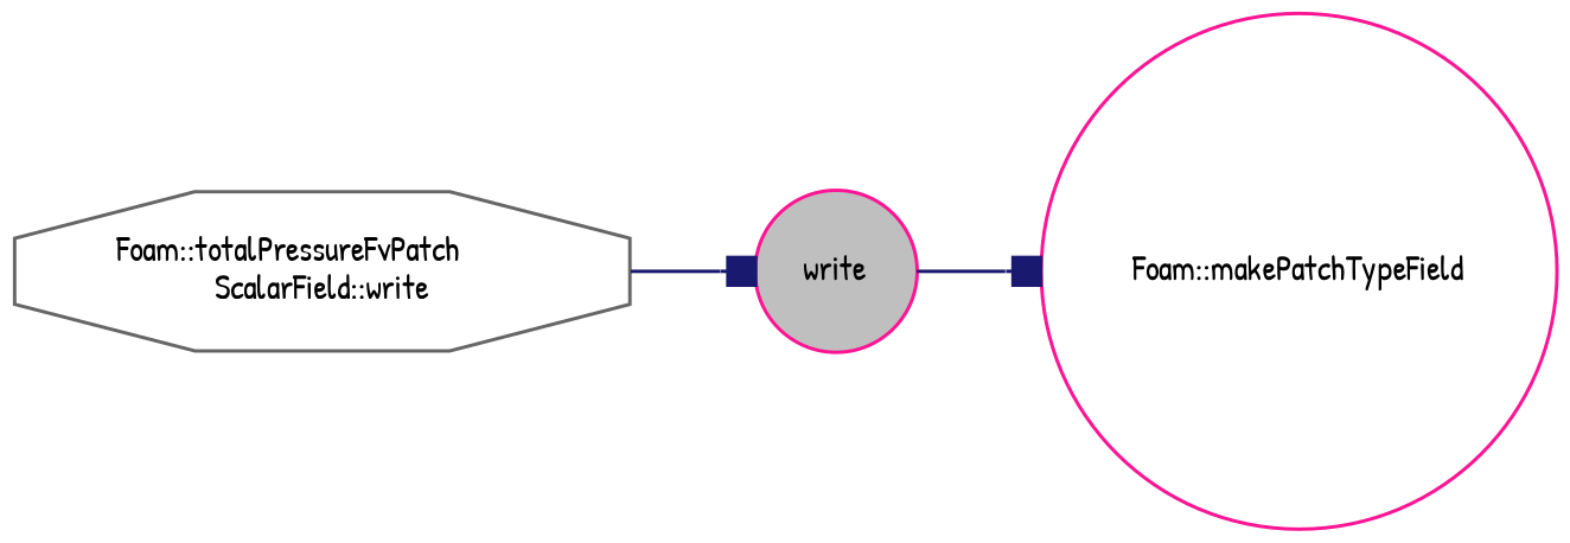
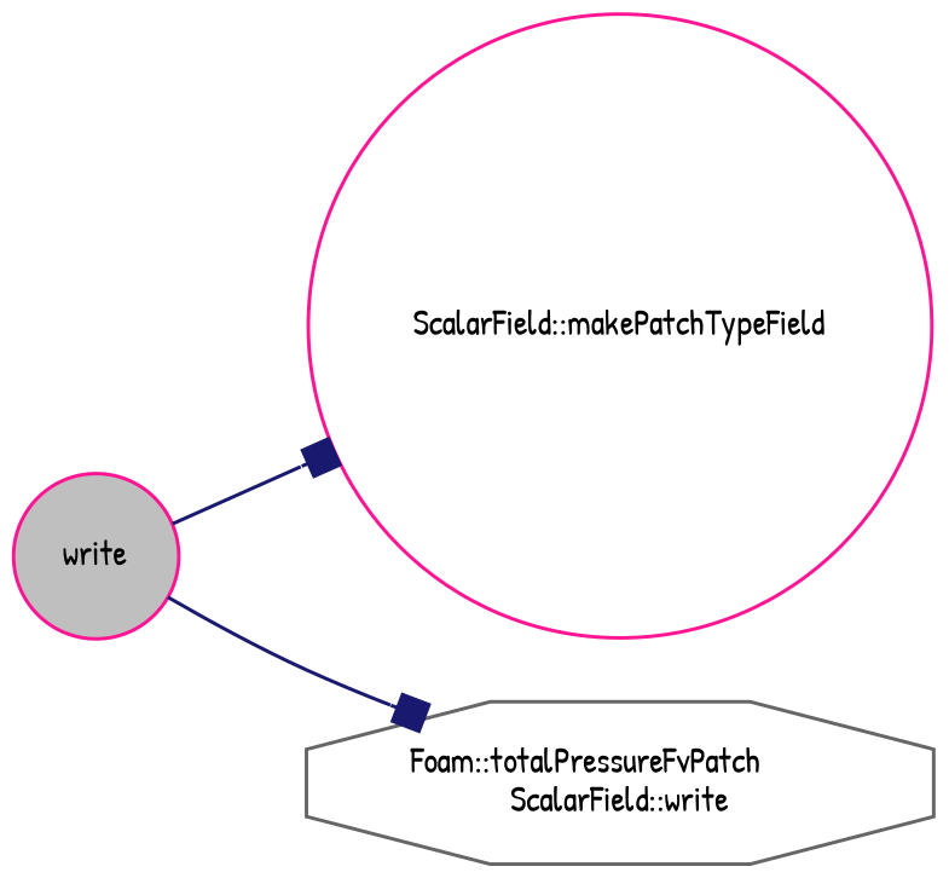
  digraph {
    fontname="Patrick Hand"
    rankdir=LR
    node [color=deeppink fontname="Patrick Hand" fontsize=10 shape=circle]
    edge [arrowhead=box color=midnightblue fontname="Patrick Hand" fontsize=10 labelfontname=Helvetica labelfontsize=10 style=solid]
    n1 [fillcolor=grey75 fontcolor=black height=0.2 label=write style=filled width=0.4]
-   n2 [height=0.2 label="Foam::makePatchTypeField" width=0.4]
+   n2 [height=0.2 label="ScalarField::makePatchTypeField" width=0.4]
    n3 [color=gray40 height=0.2 label="Foam::totalPressureFvPatch\lScalarField::write" shape=octagon width=0.4]
    n1 -> n2
-   n3 -> n1
+   n1 -> n3
  }
